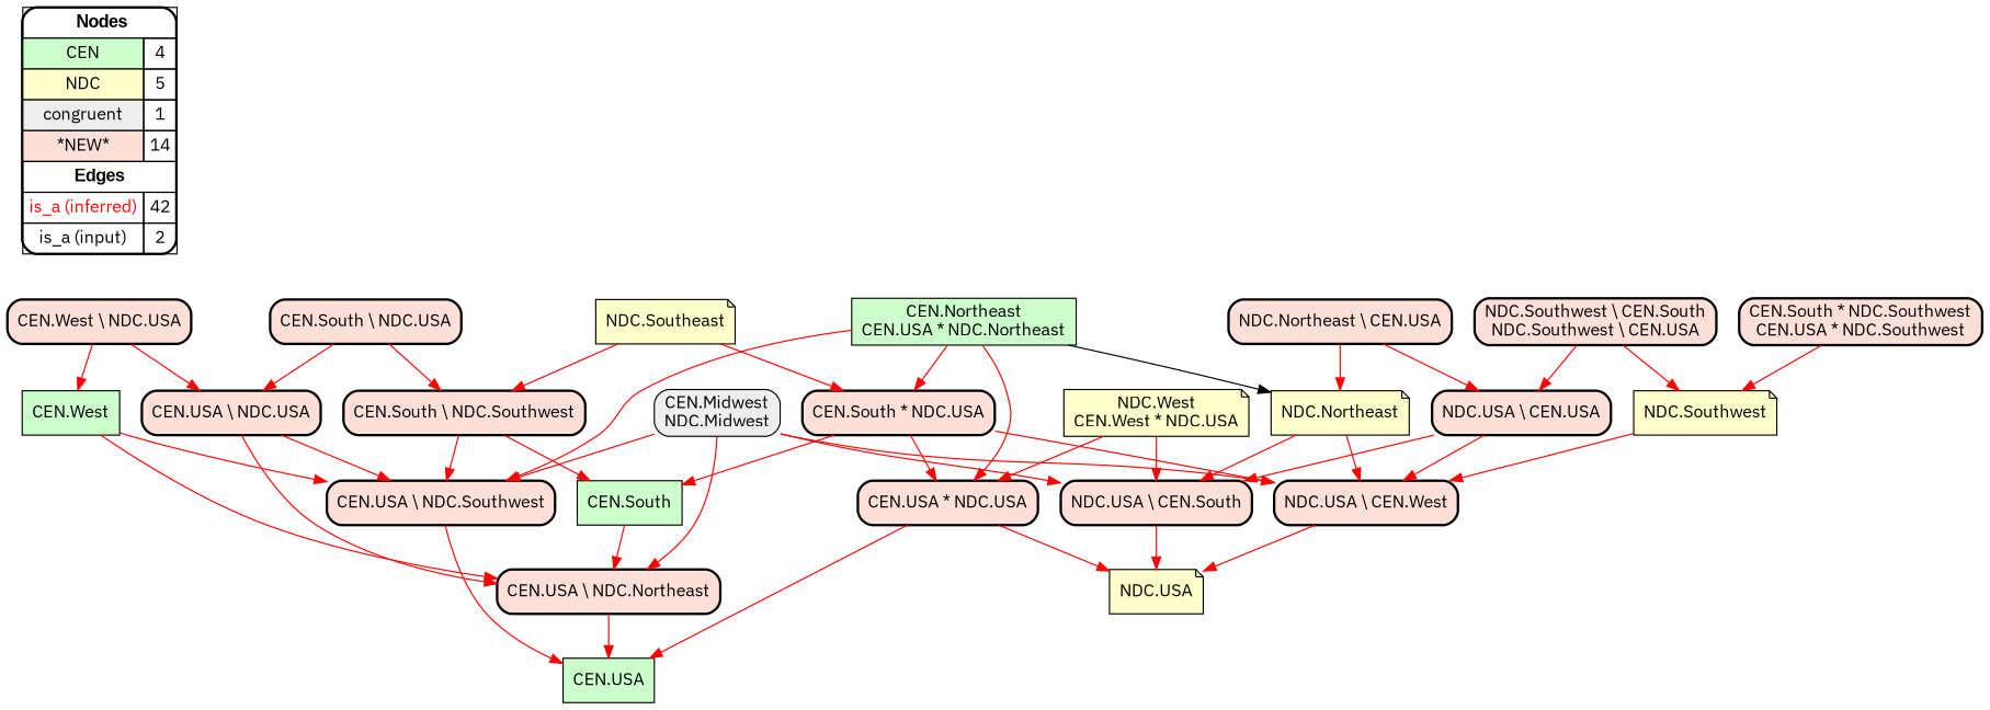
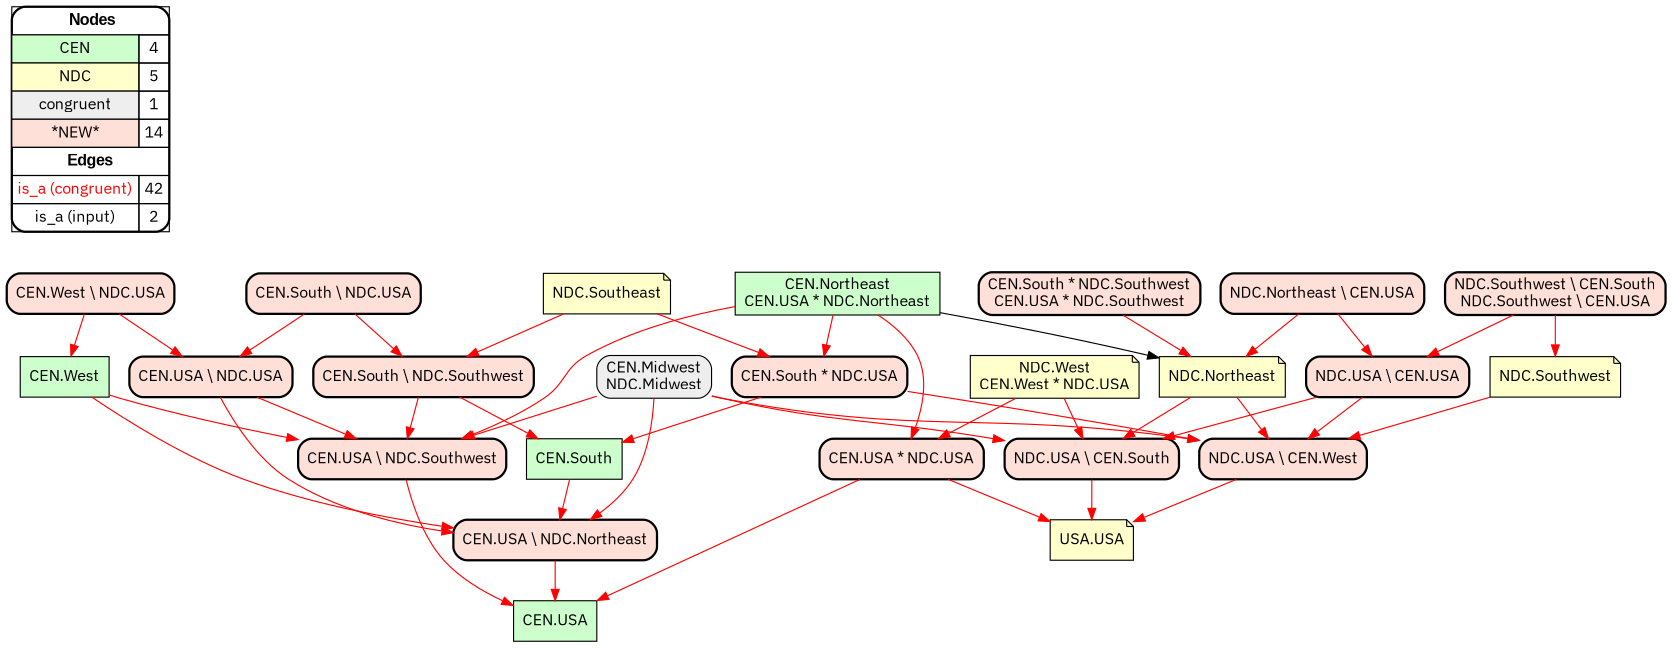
  digraph {
    fontname="IBM Plex Sans"
    rankdir=TB
    node [fillcolor="#FFE0D8" fontname="IBM Plex Sans" shape=box style="filled,rounded,bold"]
    edge [arrowhead=normal color="#FF0000" constraint=true fontname="IBM Plex Sans" penwidth=1 style=solid]
-   n1 [fillcolor=white label=<   <TABLE BORDER="0" CELLBORDER="1" CELLSPACING="0" CELLPADDING="4">  <TR> <TD COLSPAN="2"><font face="Arial Black"> Nodes</font></TD> </TR>  <TR>   <TD bgcolor="#CCFFCC" fontname="helvetica">CEN</TD>   <TD>4</TD>   </TR>  <TR>   <TD bgcolor="#FFFFCC" fontname="helvetica">NDC</TD>   <TD>5</TD>   </TR>  <TR>   <TD bgcolor="#EEEEEE" fontname="helvetica">congruent</TD>   <TD>1</TD>   </TR>  <TR>   <TD bgcolor="#FFE0D8" fontname="helvetica">*NEW*</TD>   <TD>14</TD>   </TR>  <TR> <TD COLSPAN="2"><font face = "Arial Black"> Edges </font></TD> </TR>  <TR>   <TD><font color ="#FF0000">is_a (inferred)</font></TD><TD>42</TD> </TR> <TR>   <TD><font color ="#000000">is_a (input)</font></TD><TD>2</TD> </TR> </TABLE>   > margin=0]
+   n1 [fillcolor=white label=<   <TABLE BORDER="0" CELLBORDER="1" CELLSPACING="0" CELLPADDING="4">  <TR> <TD COLSPAN="2"><font face="Arial Black"> Nodes</font></TD> </TR>  <TR>   <TD bgcolor="#CCFFCC" fontname="helvetica">CEN</TD>   <TD>4</TD>   </TR>  <TR>   <TD bgcolor="#FFFFCC" fontname="helvetica">NDC</TD>   <TD>5</TD>   </TR>  <TR>   <TD bgcolor="#EEEEEE" fontname="helvetica">congruent</TD>   <TD>1</TD>   </TR>  <TR>   <TD bgcolor="#FFE0D8" fontname="helvetica">*NEW*</TD>   <TD>14</TD>   </TR>  <TR> <TD COLSPAN="2"><font face = "Arial Black"> Edges </font></TD> </TR>  <TR>   <TD><font color ="#FF0000">is_a (congruent)</font></TD><TD>42</TD> </TR> <TR>   <TD><font color ="#000000">is_a (input)</font></TD><TD>2</TD> </TR> </TABLE>   > margin=0]
    "CEN.USA" [fillcolor="#CCFFCC" style=filled]
    "CEN.Northeast\nCEN.USA * NDC.Northeast" [fillcolor="#CCFFCC" style=filled]
    "NDC.Northeast" [fillcolor="#FFFFCC" shape=note style=filled]
    "CEN.USA \\ NDC.Southwest"
    "CEN.USA * NDC.USA"
    "CEN.South * NDC.USA"
    "NDC.USA \\ CEN.West"
    "NDC.USA \\ CEN.South"
-   "NDC.USA" [fillcolor="#FFFFCC" shape=note style=filled]
+   "NDC.USA" [fillcolor="#FFFFCC" shape=note style=filled label="USA.USA"]
    "CEN.West" [fillcolor="#CCFFCC" style=filled]
    "CEN.USA \\ NDC.Northeast"
    "CEN.South" [fillcolor="#CCFFCC" style=filled]
    "NDC.Southwest" [fillcolor="#FFFFCC" shape=note style=filled]
    "NDC.West\nCEN.West * NDC.USA" [fillcolor="#FFFFCC" shape=note style=filled]
    "NDC.Southeast" [fillcolor="#FFFFCC" shape=note style=filled]
    "CEN.South \\ NDC.Southwest"
    "CEN.Midwest\nNDC.Midwest" [fillcolor="#EEEEEE" style="filled,rounded"]
    "CEN.South * NDC.Southwest\nCEN.USA * NDC.Southwest"
    "CEN.USA \\ NDC.USA"
    "CEN.South \\ NDC.USA"
    "NDC.Northeast \\ CEN.USA"
    "NDC.USA \\ CEN.USA"
    "CEN.West \\ NDC.USA"
    "NDC.Southwest \\ CEN.South\nNDC.Southwest \\ CEN.USA"
    subgraph sub_1 {
      rank=source
      n1
    }
    "CEN.Northeast\nCEN.USA * NDC.Northeast" -> "NDC.Northeast" [color="#000000"]
    "CEN.Northeast\nCEN.USA * NDC.Northeast" -> "CEN.USA \\ NDC.Southwest"
    "CEN.Northeast\nCEN.USA * NDC.Northeast" -> "CEN.USA * NDC.USA"
    "CEN.Northeast\nCEN.USA * NDC.Northeast" -> "CEN.South * NDC.USA"
    "NDC.Northeast" -> "NDC.USA \\ CEN.West"
    "NDC.Northeast" -> "NDC.USA \\ CEN.South"
    "CEN.USA \\ NDC.Southwest" -> "CEN.USA"
    "CEN.USA * NDC.USA" -> "CEN.USA"
    "CEN.USA * NDC.USA" -> "NDC.USA"
-   "CEN.South * NDC.USA" -> "CEN.USA * NDC.USA"
    "CEN.South * NDC.USA" -> "NDC.USA \\ CEN.West"
    "CEN.South * NDC.USA" -> "CEN.South"
    "NDC.USA \\ CEN.West" -> "NDC.USA"
    "NDC.USA \\ CEN.South" -> "NDC.USA"
    "CEN.West" -> "CEN.USA \\ NDC.Southwest"
    "CEN.West" -> "CEN.USA \\ NDC.Northeast"
    "CEN.USA \\ NDC.Northeast" -> "CEN.USA"
    "CEN.South" -> "CEN.USA \\ NDC.Northeast"
    "NDC.Southwest" -> "NDC.USA \\ CEN.West"
    "NDC.West\nCEN.West * NDC.USA" -> "CEN.USA * NDC.USA"
    "NDC.West\nCEN.West * NDC.USA" -> "NDC.USA \\ CEN.South"
    "NDC.Southeast" -> "CEN.South * NDC.USA"
    "NDC.Southeast" -> "CEN.South \\ NDC.Southwest"
    "CEN.South \\ NDC.Southwest" -> "CEN.USA \\ NDC.Southwest"
    "CEN.South \\ NDC.Southwest" -> "CEN.South"
    "CEN.Midwest\nNDC.Midwest" -> "CEN.USA \\ NDC.Southwest"
    "CEN.Midwest\nNDC.Midwest" -> "NDC.USA \\ CEN.West"
    "CEN.Midwest\nNDC.Midwest" -> "NDC.USA \\ CEN.South"
    "CEN.Midwest\nNDC.Midwest" -> "CEN.USA \\ NDC.Northeast"
-   "CEN.South * NDC.Southwest\nCEN.USA * NDC.Southwest" -> "NDC.Southwest"
+   "CEN.South * NDC.Southwest\nCEN.USA * NDC.Southwest" -> "NDC.Northeast"
    "CEN.USA \\ NDC.USA" -> "CEN.USA \\ NDC.Southwest"
    "CEN.USA \\ NDC.USA" -> "CEN.USA \\ NDC.Northeast"
    "CEN.South \\ NDC.USA" -> "CEN.South \\ NDC.Southwest"
    "CEN.South \\ NDC.USA" -> "CEN.USA \\ NDC.USA"
    "NDC.Northeast \\ CEN.USA" -> "NDC.Northeast"
    "NDC.Northeast \\ CEN.USA" -> "NDC.USA \\ CEN.USA"
    "NDC.USA \\ CEN.USA" -> "NDC.USA \\ CEN.West"
    "NDC.USA \\ CEN.USA" -> "NDC.USA \\ CEN.South"
    "CEN.West \\ NDC.USA" -> "CEN.West"
    "CEN.West \\ NDC.USA" -> "CEN.USA \\ NDC.USA"
    "NDC.Southwest \\ CEN.South\nNDC.Southwest \\ CEN.USA" -> "NDC.Southwest"
    "NDC.Southwest \\ CEN.South\nNDC.Southwest \\ CEN.USA" -> "NDC.USA \\ CEN.USA"
  }
